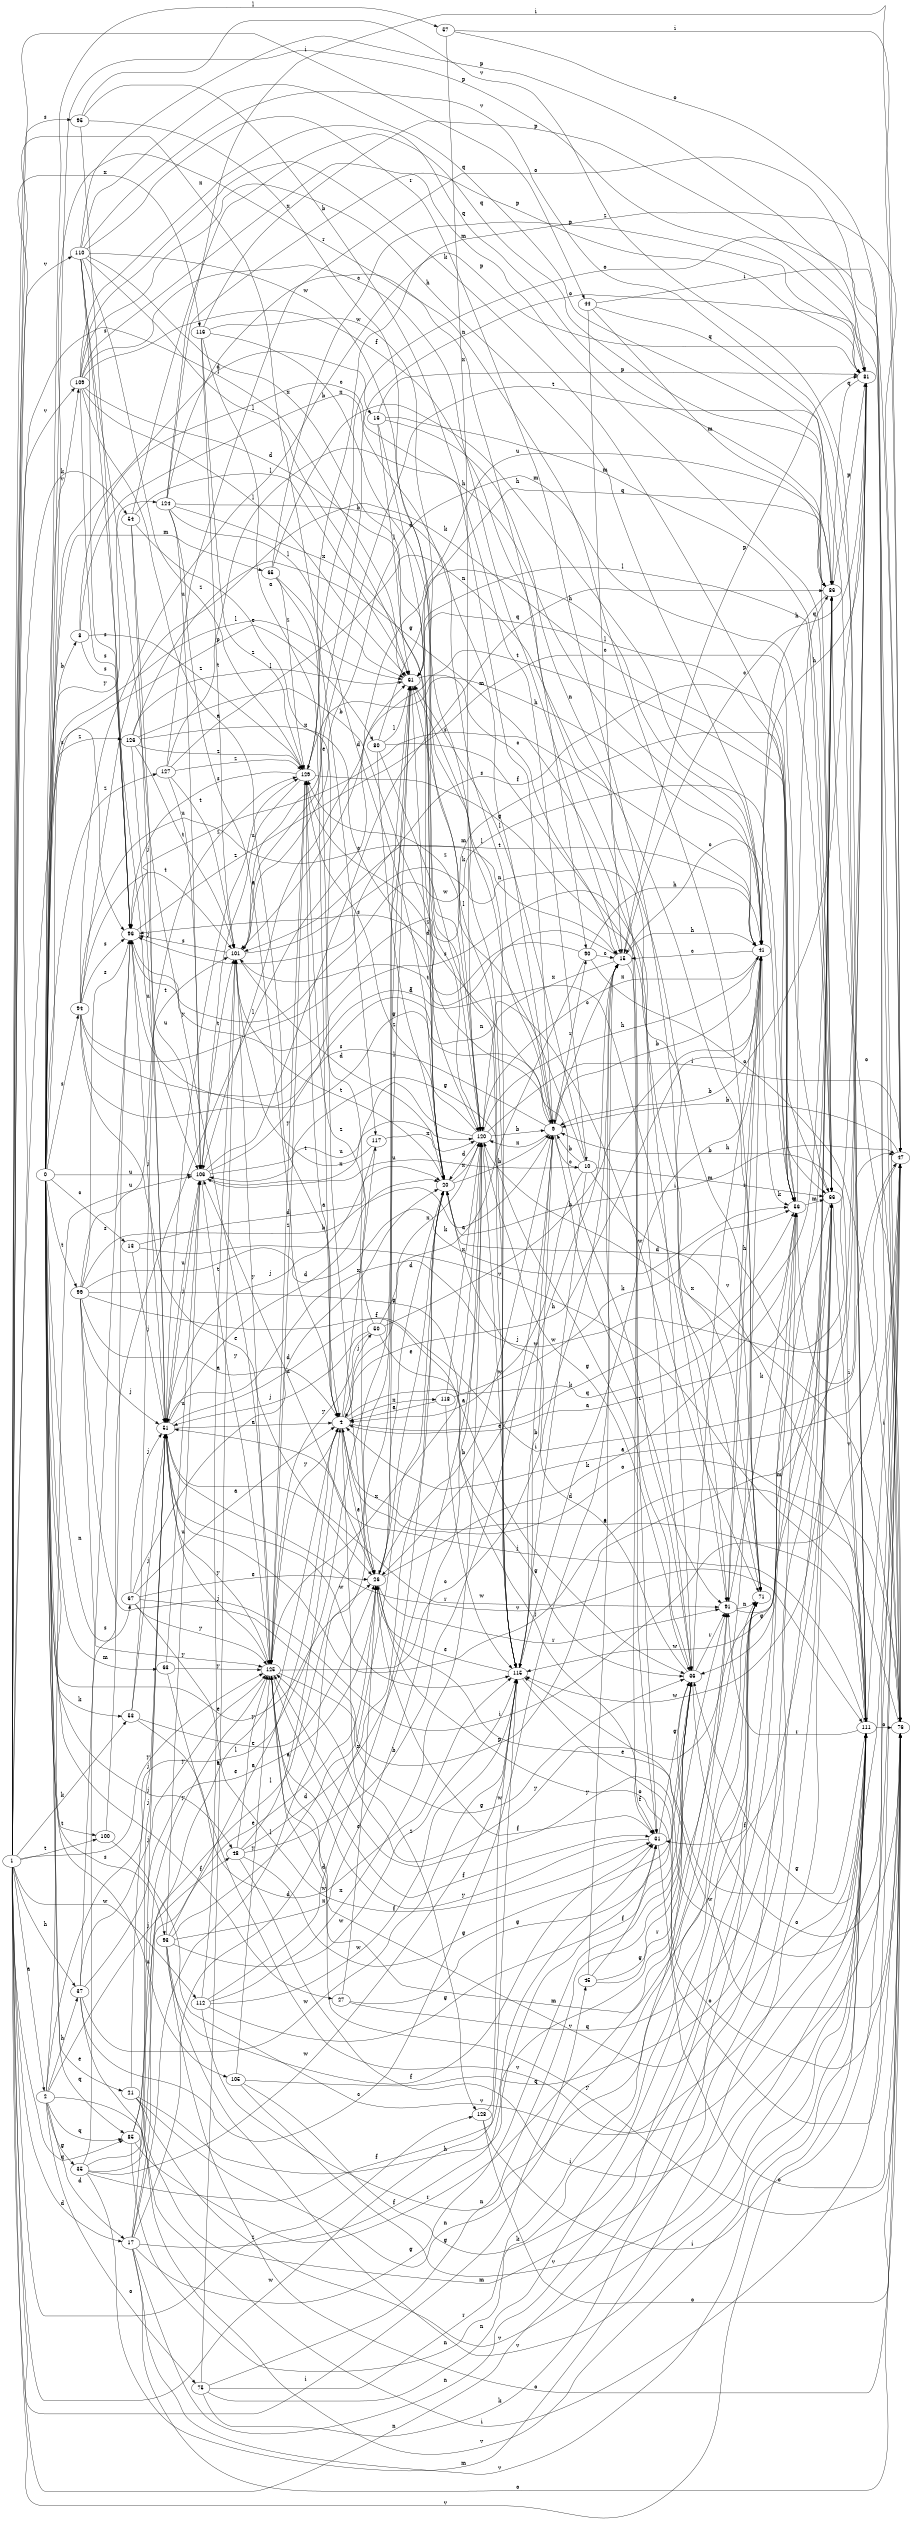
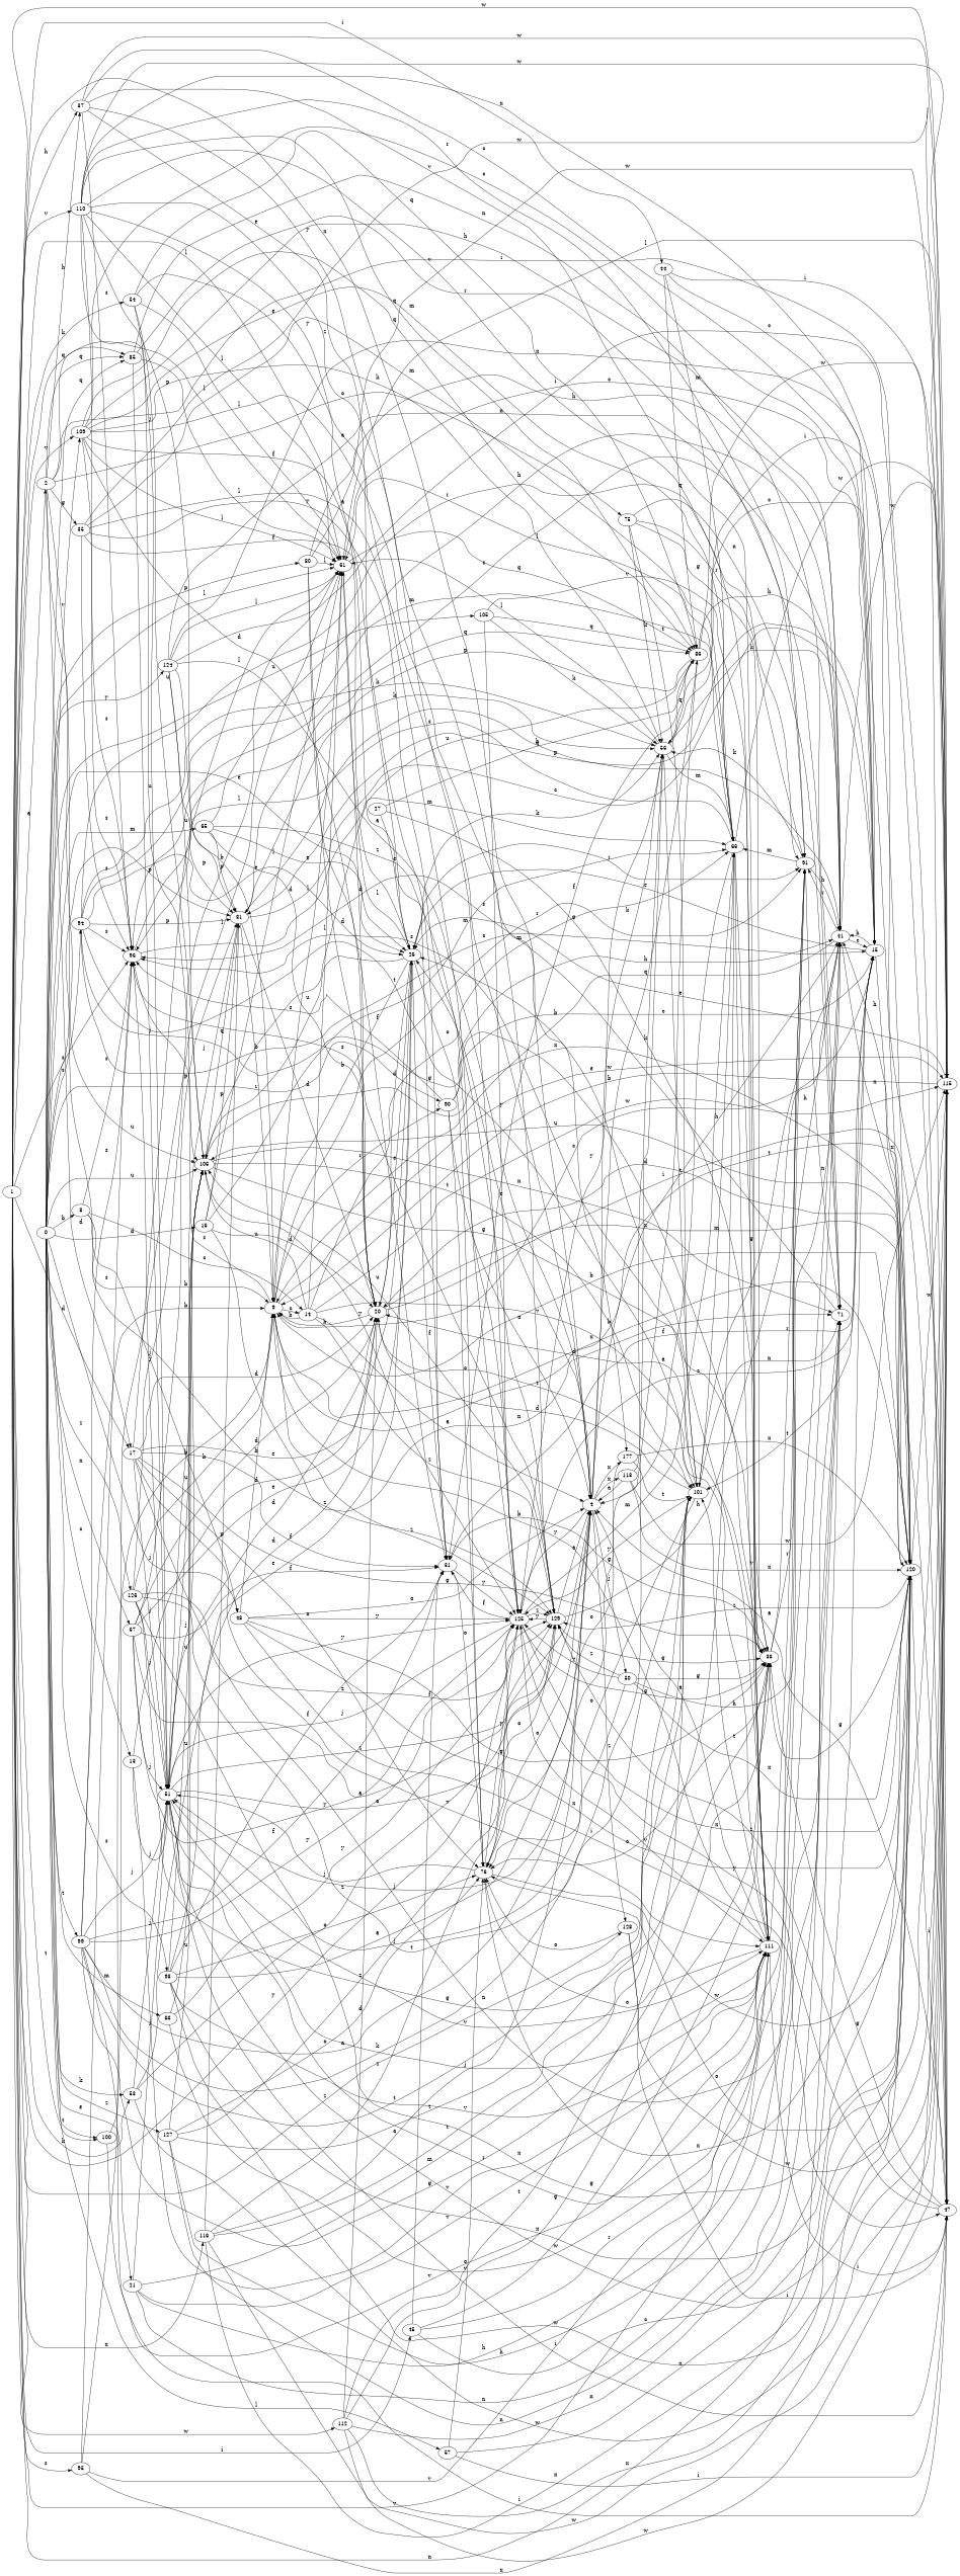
  strict digraph {
    rankdir=LR
    0
    8
    13
    16
    21
    26
    27
    48
    53
    57
    61
    63
    65
    67
    80
    81
    85
    90
    93
    94
    99
    100
    105
    106
    109
    124
    126
    127
    96
    9
-   14 [label=10]
+   14
    129
    111
    20
    51
    71
    66
    41
    56
    76
    91
    31
    86
    36
    125
    47
    4
    120
    115
    15
    101
    1
    2
    17
    37
    44
    45
    54
    95
    110
    112
    116
-   117
+   117 [label=177]
    128
    35
    75
    50
    118
    0 -> 8 [label=b]
    0 -> 13 [label=c]
    0 -> 16 [label=d]
    0 -> 21 [label=e]
    0 -> 26 [label=e]
-   0 -> 27 [label=f]
    0 -> 48 [label=j]
    0 -> 53 [label=k]
    0 -> 57 [label=l]
    0 -> 61 [label=l]
    0 -> 63 [label=m]
    0 -> 65 [label=m]
    0 -> 67 [label=n]
    0 -> 80 [label=p]
    0 -> 81 [label=p]
    0 -> 85 [label=q]
    0 -> 90 [label=r]
    0 -> 93 [label=s]
    0 -> 94 [label=s]
    0 -> 99 [label=t]
    0 -> 100 [label=t]
    0 -> 105 [label=u]
    0 -> 106 [label=u]
    0 -> 109 [label=v]
    0 -> 124 [label=y]
    0 -> 126 [label=z]
    0 -> 127 [label=z]
    8 -> 96 [label=s]
    8 -> 9 [label=b]
    8 -> 14 [label=c]
    8 -> 129 [label=z]
    13 -> 111 [label=v]
    13 -> 20 [label=d]
    13 -> 51 [label=j]
    16 -> 61 [label=l]
    16 -> 81 [label=p]
    16 -> 20 [label=d]
    16 -> 71 [label=n]
    16 -> 66 [label=m]
    21 -> 111 [label=v]
    21 -> 51 [label=j]
    21 -> 71 [label=n]
    21 -> 66 [label=m]
    21 -> 41 [label=h]
    26 -> 61 [label=l]
    26 -> 106 [label=u]
    26 -> 9 [label=b]
    26 -> 20 [label=d]
    26 -> 56 [label=k]
    26 -> 76 [label=o]
    26 -> 91 [label=r]
    26 -> 31 [label=f]
    27 -> 26 [label=e]
    27 -> 86 [label=q]
    27 -> 36 [label=g]
    48 -> 9 [label=b]
    48 -> 36 [label=g]
    48 -> 125 [label=y]
    48 -> 47 [label=i]
    48 -> 4 [label=a]
    48 -> 120 [label=x]
    53 -> 26 [label=e]
    53 -> 129 [label=z]
    53 -> 51 [label=j]
    53 -> 115 [label=w]
    57 -> 76 [label=o]
    57 -> 47 [label=i]
    57 -> 120 [label=x]
    61 -> 20 [label=d]
    61 -> 86 [label=q]
    61 -> 15 [label=c]
    63 -> 106 [label=u]
    63 -> 111 [label=v]
    63 -> 125 [label=y]
    65 -> 26 [label=e]
    65 -> 81 [label=p]
    65 -> 129 [label=z]
    65 -> 20 [label=d]
    65 -> 41 [label=h]
    67 -> 26 [label=e]
    67 -> 81 [label=p]
    67 -> 20 [label=d]
    67 -> 51 [label=j]
    67 -> 31 [label=f]
    67 -> 125 [label=y]
    67 -> 4 [label=a]
    80 -> 61 [label=l]
    80 -> 20 [label=d]
    80 -> 41 [label=h]
    80 -> 31 [label=f]
    80 -> 115 [label=w]
    81 -> 9 [label=b]
    81 -> 20 [label=d]
    81 -> 51 [label=j]
    81 -> 41 [label=h]
    81 -> 86 [label=q]
    81 -> 15 [label=c]
    85 -> 61 [label=l]
    85 -> 51 [label=j]
    85 -> 71 [label=n]
    85 -> 91 [label=r]
    90 -> 96 [label=s]
    90 -> 41 [label=h]
    90 -> 76 [label=o]
    90 -> 4 [label=a]
    90 -> 15 [label=c]
    93 -> 106 [label=u]
    93 -> 111 [label=v]
    93 -> 20 [label=d]
    93 -> 76 [label=o]
    93 -> 31 [label=f]
    93 -> 4 [label=a]
    93 -> 120 [label=x]
    93 -> 115 [label=w]
    94 -> 26 [label=e]
    94 -> 81 [label=p]
    94 -> 96 [label=s]
    94 -> 66 [label=m]
    94 -> 56 [label=k]
    94 -> 91 [label=r]
    94 -> 36 [label=g]
    94 -> 15 [label=c]
    94 -> 101 [label=t]
    99 -> 96 [label=s]
    99 -> 9 [label=b]
    99 -> 51 [label=j]
    99 -> 56 [label=k]
    99 -> 31 [label=f]
    99 -> 36 [label=g]
    99 -> 125 [label=y]
    99 -> 47 [label=i]
    99 -> 4 [label=a]
    99 -> 101 [label=t]
    100 -> 61 [label=l]
    100 -> 111 [label=v]
    105 -> 111 [label=v]
    105 -> 56 [label=k]
    105 -> 86 [label=q]
    105 -> 125 [label=y]
    106 -> 51 [label=j]
    106 -> 71 [label=n]
-   106 -> 86 [label=q]
+   106 -> 81 [label=q]
    106 -> 36 [label=g]
    106 -> 125 [label=y]
    106 -> 120 [label=x]
    106 -> 101 [label=t]
    109 -> 61 [label=l]
    109 -> 96 [label=s]
    109 -> 20 [label=d]
    109 -> 66 [label=m]
    109 -> 41 [label=h]
    109 -> 56 [label=k]
    109 -> 31 [label=f]
    109 -> 86 [label=q]
    109 -> 4 [label=a]
    109 -> 15 [label=c]
    124 -> 61 [label=l]
    124 -> 81 [label=p]
    124 -> 106 [label=u]
    124 -> 9 [label=b]
    124 -> 71 [label=n]
    124 -> 47 [label=i]
    124 -> 4 [label=a]
    124 -> 120 [label=x]
    126 -> 61 [label=l]
    126 -> 9 [label=b]
    126 -> 129 [label=z]
    126 -> 51 [label=j]
    126 -> 36 [label=g]
    126 -> 120 [label=x]
    126 -> 101 [label=t]
    127 -> 106 [label=u]
    127 -> 129 [label=z]
    127 -> 71 [label=n]
    127 -> 41 [label=h]
    127 -> 76 [label=o]
    127 -> 101 [label=t]
    96 -> 51 [label=j]
    96 -> 66 [label=m]
    96 -> 56 [label=k]
    9 -> 61 [label=l]
    9 -> 90 [label=r]
    9 -> 96 [label=s]
    9 -> 14 [label=c]
    9 -> 129 [label=z]
    9 -> 91 [label=r]
    9 -> 120 [label=x]
    9 -> 115 [label=w]
    9 -> 15 [label=c]
    14 -> 61 [label=l]
    14 -> 106 [label=u]
    14 -> 9 [label=b]
    14 -> 129 [label=z]
    14 -> 111 [label=v]
    14 -> 66 [label=m]
    14 -> 4 [label=a]
    14 -> 115 [label=w]
    129 -> 106 [label=u]
    129 -> 96 [label=s]
    129 -> 41 [label=h]
    129 -> 76 [label=o]
    129 -> 36 [label=g]
    129 -> 125 [label=y]
    129 -> 4 [label=a]
    111 -> 26 [label=e]
    111 -> 9 [label=b]
    111 -> 51 [label=j]
    111 -> 76 [label=o]
    111 -> 91 [label=r]
    111 -> 47 [label=i]
    111 -> 4 [label=a]
    111 -> 101 [label=t]
    20 -> 26 [label=e]
    20 -> 9 [label=b]
    20 -> 47 [label=i]
    20 -> 120 [label=x]
    20 -> 101 [label=t]
    51 -> 106 [label=u]
    51 -> 129 [label=z]
    51 -> 111 [label=v]
    51 -> 20 [label=d]
    51 -> 91 [label=r]
    51 -> 125 [label=y]
    51 -> 47 [label=i]
    51 -> 4 [label=a]
    51 -> 115 [label=w]
    71 -> 96 [label=s]
    66 -> 61 [label=l]
    66 -> 96 [label=s]
    66 -> 111 [label=v]
    66 -> 36 [label=g]
    66 -> 4 [label=a]
    66 -> 115 [label=w]
    41 -> 96 [label=s]
    41 -> 9 [label=b]
    41 -> 56 [label=k]
    41 -> 91 [label=r]
    41 -> 120 [label=x]
    41 -> 115 [label=w]
    41 -> 15 [label=c]
    41 -> 101 [label=t]
    56 -> 61 [label=l]
    56 -> 66 [label=m]
    56 -> 86 [label=q]
    56 -> 125 [label=y]
    56 -> 47 [label=i]
    56 -> 15 [label=c]
    56 -> 101 [label=t]
    76 -> 51 [label=j]
    76 -> 125 [label=y]
    76 -> 120 [label=x]
    76 -> 115 [label=w]
    91 -> 71 [label=n]
    91 -> 66 [label=m]
    91 -> 41 [label=h]
    91 -> 56 [label=k]
    31 -> 76 [label=o]
    31 -> 36 [label=g]
    31 -> 125 [label=y]
    86 -> 81 [label=p]
    86 -> 106 [label=u]
    86 -> 41 [label=h]
    86 -> 76 [label=o]
    86 -> 31 [label=f]
    86 -> 115 [label=w]
    36 -> 20 [label=d]
    36 -> 41 [label=h]
    36 -> 76 [label=o]
    36 -> 91 [label=r]
    125 -> 129 [label=z]
    125 -> 111 [label=v]
    125 -> 51 [label=j]
    125 -> 66 [label=m]
    125 -> 31 [label=f]
    125 -> 36 [label=g]
    125 -> 120 [label=x]
    125 -> 15 [label=c]
    47 -> 9 [label=b]
    47 -> 129 [label=z]
    47 -> 36 [label=g]
    47 -> 125 [label=y]
    47 -> 4 [label=a]
    4 -> 26 [label=e]
    4 -> 41 [label=h]
    4 -> 56 [label=k]
    4 -> 76 [label=o]
    4 -> 86 [label=q]
    4 -> 125 [label=y]
    4 -> 117 [label=x]
    4 -> 128 [label=z]
    4 -> 50 [label=j]
    4 -> 118 [label=x]
    120 -> 106 [label=u]
    120 -> 9 [label=b]
    120 -> 129 [label=z]
    120 -> 20 [label=d]
    120 -> 41 [label=h]
    120 -> 36 [label=g]
    120 -> 47 [label=i]
    120 -> 115 [label=w]
    115 -> 26 [label=e]
    115 -> 61 [label=l]
    115 -> 9 [label=b]
    115 -> 76 [label=o]
    15 -> 26 [label=e]
    15 -> 81 [label=p]
    15 -> 41 [label=h]
    15 -> 31 [label=f]
    15 -> 120 [label=x]
    15 -> 101 [label=t]
    101 -> 96 [label=s]
    101 -> 20 [label=d]
    101 -> 71 [label=n]
    101 -> 66 [label=m]
    101 -> 76 [label=o]
    101 -> 125 [label=y]
    1 -> 53 [label=k]
    1 -> 61 [label=l]
    1 -> 85 [label=q]
    1 -> 100 [label=t]
    1 -> 109 [label=v]
    1 -> 96 [label=s]
    1 -> 111 [label=v]
    1 -> 71 [label=n]
    1 -> 125 [label=y]
    1 -> 115 [label=w]
    1 -> 2 [label=a]
    1 -> 17 [label=d]
    1 -> 37 [label=h]
    1 -> 44 [label=i]
    1 -> 45 [label=i]
    1 -> 54 [label=k]
    1 -> 95 [label=s]
    1 -> 110 [label=v]
    1 -> 112 [label=w]
    1 -> 116 [label=x]
    1 -> 117 [label=x]
    1 -> 128 [label=z]
    2 -> 48 [label=j]
    2 -> 61 [label=l]
    2 -> 85 [label=q]
    2 -> 106 [label=u]
    2 -> 47 [label=i]
    2 -> 17 [label=d]
    2 -> 37 [label=h]
    2 -> 35 [label=g]
    2 -> 75 [label=o]
    17 -> 26 [label=e]
    17 -> 61 [label=l]
    17 -> 111 [label=v]
    17 -> 20 [label=d]
    17 -> 51 [label=j]
    17 -> 71 [label=n]
    17 -> 76 [label=o]
    17 -> 31 [label=f]
    17 -> 36 [label=g]
    37 -> 26 [label=e]
    37 -> 96 [label=s]
    37 -> 111 [label=v]
    37 -> 125 [label=y]
    37 -> 115 [label=w]
    37 -> 15 [label=c]
    44 -> 66 [label=m]
    44 -> 86 [label=q]
    44 -> 47 [label=i]
    44 -> 15 [label=c]
    45 -> 91 [label=r]
    45 -> 31 [label=f]
    45 -> 36 [label=g]
    45 -> 15 [label=c]
    54 -> 26 [label=e]
    54 -> 61 [label=l]
    54 -> 106 [label=u]
    54 -> 51 [label=j]
    54 -> 86 [label=q]
    95 -> 96 [label=s]
    95 -> 9 [label=b]
    95 -> 111 [label=v]
    95 -> 120 [label=x]
    110 -> 61 [label=l]
    110 -> 81 [label=p]
    110 -> 106 [label=u]
    110 -> 96 [label=s]
    110 -> 129 [label=z]
    110 -> 111 [label=v]
    110 -> 91 [label=r]
    110 -> 86 [label=q]
    110 -> 125 [label=y]
    110 -> 120 [label=x]
    110 -> 115 [label=w]
    112 -> 20 [label=d]
    112 -> 71 [label=n]
    112 -> 36 [label=g]
    112 -> 120 [label=x]
    112 -> 115 [label=w]
    112 -> 101 [label=t]
    116 -> 81 [label=p]
    116 -> 129 [label=z]
    116 -> 4 [label=a]
    116 -> 120 [label=x]
    116 -> 115 [label=w]
    116 -> 101 [label=t]
    117 -> 51 [label=j]
    117 -> 120 [label=x]
    117 -> 101 [label=t]
    128 -> 76 [label=o]
    128 -> 47 [label=i]
    128 -> 115 [label=w]
    35 -> 96 [label=s]
    35 -> 66 [label=m]
    35 -> 31 [label=f]
    35 -> 125 [label=y]
    35 -> 4 [label=a]
    35 -> 115 [label=w]
    75 -> 71 [label=n]
    75 -> 56 [label=k]
    75 -> 91 [label=r]
    75 -> 36 [label=g]
    75 -> 101 [label=t]
    50 -> 129 [label=z]
    50 -> 51 [label=j]
    50 -> 41 [label=h]
    50 -> 36 [label=g]
    50 -> 125 [label=y]
    50 -> 120 [label=x]
    118 -> 56 [label=k]
    118 -> 4 [label=a]
    118 -> 120 [label=x]
    118 -> 115 [label=w]
  }
